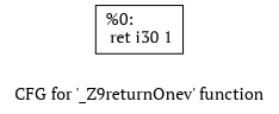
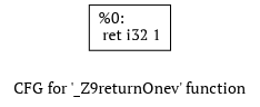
  digraph {
    label="CFG for '_Z9returnOnev' function"
    rankdir=LR
    fontname="PT Serif"
-   n1 [label="{%0:\l  ret i30 1\l}" shape=record fontname="PT Serif"]
+   n1 [label="{%0:\l  ret i32 1\l}" shape=record fontname="PT Serif"]
  }
